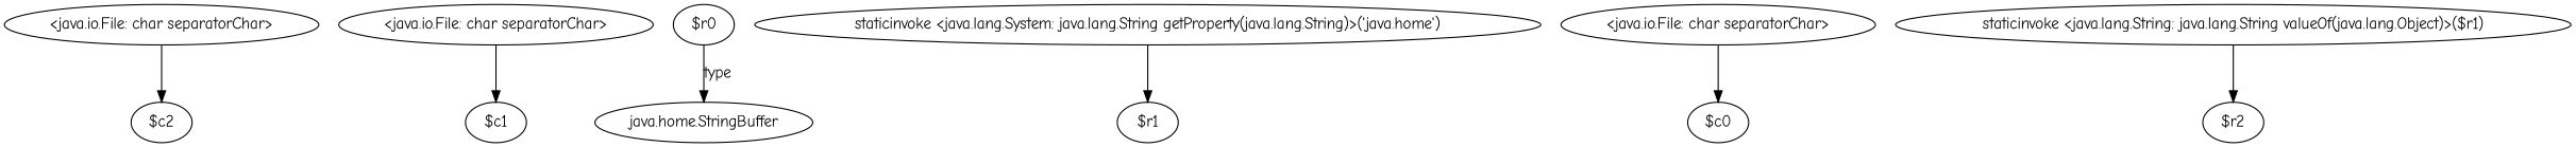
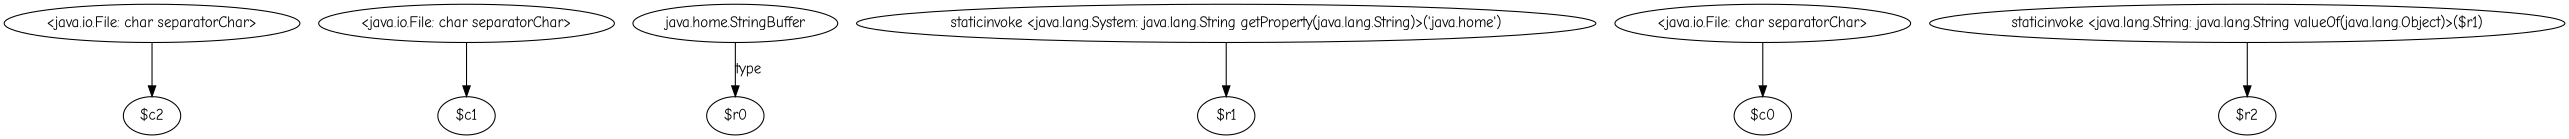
  digraph {
    fontname="Comic Neue"
    node [fontname="Comic Neue"]
    edge [fontname="Comic Neue"]
    n1 [label="<java.io.File: char separatorChar>"]
    n2 [label="$c2"]
    n3 [label="<java.io.File: char separatorChar>"]
    n4 [label="$c1"]
    n5 [label="java.home.StringBuffer"]
    n6 [label="$r0"]
    n7 [label="staticinvoke <java.lang.System: java.lang.String getProperty(java.lang.String)>('java.home')"]
    n8 [label="$r1"]
    n9 [label="<java.io.File: char separatorChar>"]
    n10 [label="$c0"]
    n11 [label="staticinvoke <java.lang.String: java.lang.String valueOf(java.lang.Object)>($r1)"]
    n12 [label="$r2"]
    n1 -> n2
    n3 -> n4
-   n6 -> n5 [label=type]
+   n5 -> n6 [label=type]
    n7 -> n8
    n9 -> n10
    n11 -> n12
  }
